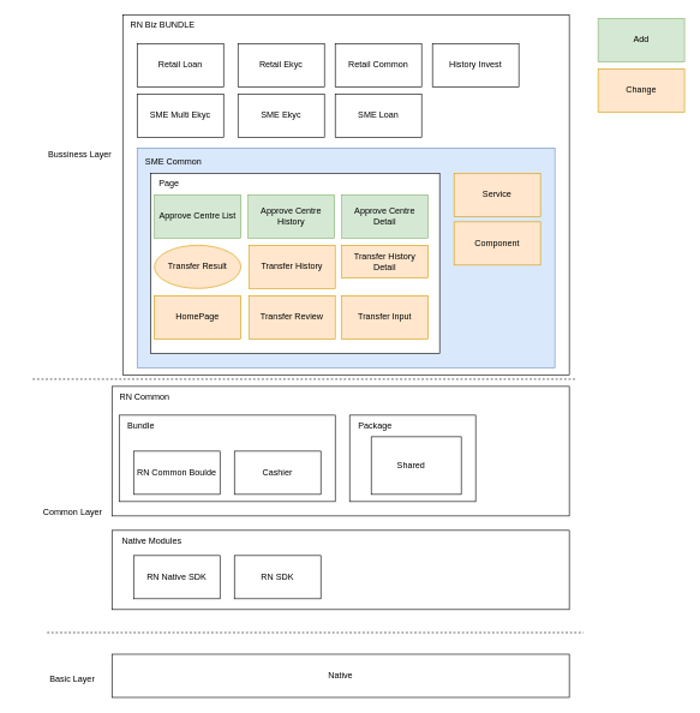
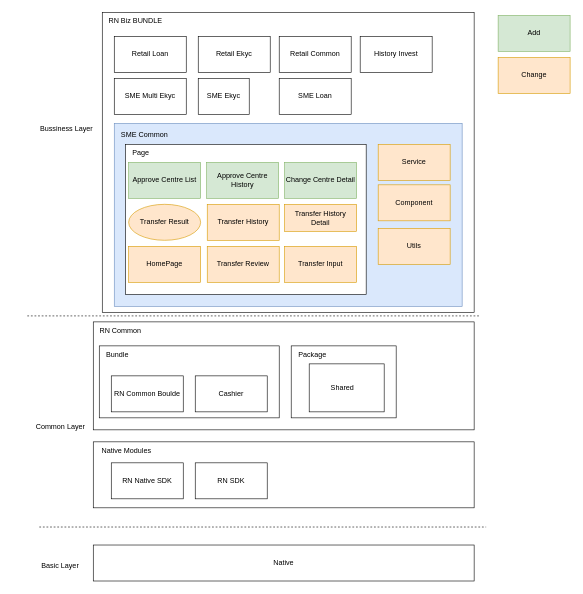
  <mxCell id="0" />
  <mxCell id="1" parent="0" />
  <mxCell id="2" value="" style="rounded=0;whiteSpace=wrap;html=1;" vertex="1" parent="1"><mxGeometry x="155" y="536" width="635" height="180" as="geometry" /></mxCell>
  <mxCell id="3" value="" style="rounded=0;whiteSpace=wrap;html=1;" vertex="1" parent="1"><mxGeometry x="485" y="576" width="175" height="120" as="geometry" /></mxCell>
  <mxCell id="4" value="" style="endArrow=none;dashed=1;html=1;rounded=0;" edge="1" parent="1"><mxGeometry width="50" height="50" relative="1" as="geometry"><mxPoint x="45" y="526" as="sourcePoint" /><mxPoint x="800" y="526" as="targetPoint" /></mxGeometry></mxCell>
  <mxCell id="5" value="Bussiness Layer" style="text;html=1;align=center;verticalAlign=middle;resizable=0;points=[];autosize=1;strokeColor=none;fillColor=none;" vertex="1" parent="1"><mxGeometry x="55" y="200" width="110" height="30" as="geometry" /></mxCell>
  <mxCell id="6" value="" style="rounded=0;whiteSpace=wrap;html=1;" vertex="1" parent="1"><mxGeometry x="170" y="20" width="620" height="500" as="geometry" /></mxCell>
  <mxCell id="7" value="RN Biz BUNDLE" style="text;html=1;align=center;verticalAlign=middle;resizable=0;points=[];autosize=1;strokeColor=none;fillColor=none;" vertex="1" parent="1"><mxGeometry x="170" y="20" width="110" height="30" as="geometry" /></mxCell>
  <mxCell id="8" value="Retail Loan" style="rounded=0;whiteSpace=wrap;html=1;" vertex="1" parent="1"><mxGeometry x="190" y="60" width="120" height="60" as="geometry" /></mxCell>
  <mxCell id="9" value="Retail Ekyc" style="rounded=0;whiteSpace=wrap;html=1;" vertex="1" parent="1"><mxGeometry x="330" y="60" width="120" height="60" as="geometry" /></mxCell>
  <mxCell id="10" value="History Invest" style="rounded=0;whiteSpace=wrap;html=1;" vertex="1" parent="1"><mxGeometry x="600" y="60" width="120" height="60" as="geometry" /></mxCell>
  <mxCell id="11" value="Retail Common" style="rounded=0;whiteSpace=wrap;html=1;" vertex="1" parent="1"><mxGeometry x="465" y="60" width="120" height="60" as="geometry" /></mxCell>
  <mxCell id="12" value="" style="rounded=0;whiteSpace=wrap;html=1;fillColor=#dae8fc;strokeColor=#6c8ebf;" vertex="1" parent="1"><mxGeometry x="190" y="205" width="580" height="305" as="geometry" /></mxCell>
  <mxCell id="13" value="SME Multi Ekyc" style="rounded=0;whiteSpace=wrap;html=1;" vertex="1" parent="1"><mxGeometry x="190" y="130" width="120" height="60" as="geometry" /></mxCell>
- <mxCell id="14" value="SME Ekyc" style="rounded=0;whiteSpace=wrap;html=1;" vertex="1" parent="1"><mxGeometry x="330" y="130" width="120" height="60" as="geometry" /></mxCell>
+ <mxCell id="14" value="SME Ekyc" style="rounded=0;whiteSpace=wrap;html=1;" vertex="1" parent="1"><mxGeometry x="330" y="130" width="85" height="60" as="geometry" /></mxCell>
  <mxCell id="15" value="SME Loan" style="rounded=0;whiteSpace=wrap;html=1;" vertex="1" parent="1"><mxGeometry x="465" y="130" width="120" height="60" as="geometry" /></mxCell>
  <mxCell id="16" value="SME Common" style="text;html=1;align=center;verticalAlign=middle;resizable=0;points=[];autosize=1;strokeColor=none;fillColor=none;" vertex="1" parent="1"><mxGeometry x="190" y="210" width="100" height="30" as="geometry" /></mxCell>
  <mxCell id="17" value="Common Layer" style="text;html=1;align=center;verticalAlign=middle;resizable=0;points=[];autosize=1;strokeColor=none;fillColor=none;" vertex="1" parent="1"><mxGeometry x="45" y="696" width="110" height="30" as="geometry" /></mxCell>
  <mxCell id="18" value="" style="rounded=0;whiteSpace=wrap;html=1;" vertex="1" parent="1"><mxGeometry x="165" y="576" width="300" height="120" as="geometry" /></mxCell>
  <mxCell id="19" value="RN Common Boulde" style="whiteSpace=wrap;html=1;" vertex="1" parent="1"><mxGeometry x="185" y="626" width="120" height="60" as="geometry" /></mxCell>
  <mxCell id="20" value="Cashier" style="whiteSpace=wrap;html=1;" vertex="1" parent="1"><mxGeometry x="325" y="626" width="120" height="60" as="geometry" /></mxCell>
  <mxCell id="21" value="" style="whiteSpace=wrap;html=1;" vertex="1" parent="1"><mxGeometry x="515" y="606" width="125" height="80" as="geometry" /></mxCell>
  <mxCell id="22" value="Bundle" style="text;html=1;align=center;verticalAlign=middle;resizable=0;points=[];autosize=1;strokeColor=none;fillColor=none;" vertex="1" parent="1"><mxGeometry x="165" y="576" width="60" height="30" as="geometry" /></mxCell>
  <mxCell id="23" value="Package" style="text;html=1;align=center;verticalAlign=middle;resizable=0;points=[];autosize=1;strokeColor=none;fillColor=none;" vertex="1" parent="1"><mxGeometry x="485" y="576" width="70" height="30" as="geometry" /></mxCell>
  <mxCell id="24" value="RN Common" style="text;html=1;align=center;verticalAlign=middle;resizable=0;points=[];autosize=1;strokeColor=none;fillColor=none;" vertex="1" parent="1"><mxGeometry x="155" y="536" width="90" height="30" as="geometry" /></mxCell>
  <mxCell id="25" value="" style="rounded=0;whiteSpace=wrap;html=1;" vertex="1" parent="1"><mxGeometry x="155" y="736" width="635" height="110" as="geometry" /></mxCell>
  <mxCell id="26" value="Native Modules" style="text;html=1;align=center;verticalAlign=middle;resizable=0;points=[];autosize=1;strokeColor=none;fillColor=none;" vertex="1" parent="1"><mxGeometry x="155" y="736" width="110" height="30" as="geometry" /></mxCell>
  <mxCell id="27" value="RN Native SDK" style="rounded=0;whiteSpace=wrap;html=1;" vertex="1" parent="1"><mxGeometry x="185" y="771" width="120" height="60" as="geometry" /></mxCell>
  <mxCell id="28" value="RN SDK" style="rounded=0;whiteSpace=wrap;html=1;" vertex="1" parent="1"><mxGeometry x="325" y="771" width="120" height="60" as="geometry" /></mxCell>
  <mxCell id="29" value="" style="endArrow=none;dashed=1;html=1;rounded=0;" edge="1" parent="1"><mxGeometry width="50" height="50" relative="1" as="geometry"><mxPoint x="65" y="878" as="sourcePoint" /><mxPoint x="810" y="878" as="targetPoint" /></mxGeometry></mxCell>
  <mxCell id="30" value="Basic Layer" style="text;html=1;strokeColor=none;fillColor=none;align=center;verticalAlign=middle;whiteSpace=wrap;rounded=0;" vertex="1" parent="1"><mxGeometry x="20" y="928" width="160" height="30" as="geometry" /></mxCell>
  <mxCell id="31" value="Native" style="rounded=0;whiteSpace=wrap;html=1;" vertex="1" parent="1"><mxGeometry x="155" y="908" width="635" height="60" as="geometry" /></mxCell>
  <mxCell id="32" value="" style="rounded=0;whiteSpace=wrap;html=1;" vertex="1" parent="1"><mxGeometry x="209" y="240" width="401" height="250" as="geometry" /></mxCell>
  <mxCell id="33" value="Page" style="text;html=1;align=center;verticalAlign=middle;resizable=0;points=[];autosize=1;strokeColor=none;fillColor=none;" vertex="1" parent="1"><mxGeometry x="209" y="240" width="50" height="30" as="geometry" /></mxCell>
  <mxCell id="34" value="Approve Centre List" style="rounded=0;whiteSpace=wrap;html=1;fillColor=#d5e8d4;strokeColor=#82b366;" vertex="1" parent="1"><mxGeometry x="214" y="270" width="120" height="60" as="geometry" /></mxCell>
  <mxCell id="35" value="Approve Centre History" style="rounded=0;whiteSpace=wrap;html=1;fillColor=#d5e8d4;strokeColor=#82b366;" vertex="1" parent="1"><mxGeometry x="344" y="270" width="120" height="60" as="geometry" /></mxCell>
- <mxCell id="36" value="Approve Centre Detail" style="rounded=0;whiteSpace=wrap;html=1;fillColor=#d5e8d4;strokeColor=#82b366;" vertex="1" parent="1"><mxGeometry x="474" y="270" width="120" height="60" as="geometry" /></mxCell>
+ <mxCell id="36" value="Change Centre Detail" style="rounded=0;whiteSpace=wrap;html=1;fillColor=#d5e8d4;strokeColor=#82b366;" vertex="1" parent="1"><mxGeometry x="474" y="270" width="120" height="60" as="geometry" /></mxCell>
  <mxCell id="37" value="Add" style="rounded=0;whiteSpace=wrap;html=1;fillColor=#d5e8d4;strokeColor=#82b366;" vertex="1" parent="1"><mxGeometry x="830" y="25" width="120" height="60" as="geometry" /></mxCell>
  <mxCell id="38" value="Transfer Input" style="rounded=0;whiteSpace=wrap;html=1;fillColor=#ffe6cc;strokeColor=#d79b00;" vertex="1" parent="1"><mxGeometry x="474" y="410" width="120" height="60" as="geometry" /></mxCell>
  <mxCell id="39" value="Transfer Result" style="ellipse;whiteSpace=wrap;html=1;fillColor=#ffe6cc;strokeColor=#d79b00;" vertex="1" parent="1"><mxGeometry x="214" y="340" width="120" height="60" as="geometry" /></mxCell>
  <mxCell id="40" value="Transfer Review" style="rounded=0;whiteSpace=wrap;html=1;fillColor=#ffe6cc;strokeColor=#d79b00;" vertex="1" parent="1"><mxGeometry x="345" y="410" width="120" height="60" as="geometry" /></mxCell>
  <mxCell id="41" value="Transfer History" style="rounded=0;whiteSpace=wrap;html=1;fillColor=#ffe6cc;strokeColor=#d79b00;" vertex="1" parent="1"><mxGeometry x="345" y="340" width="120" height="60" as="geometry" /></mxCell>
  <mxCell id="42" value="Transfer History Detail" style="rounded=0;whiteSpace=wrap;html=1;fillColor=#ffe6cc;strokeColor=#d79b00;" vertex="1" parent="1"><mxGeometry x="474" y="340" width="120" height="45" as="geometry" /></mxCell>
  <mxCell id="43" value="Change" style="rounded=0;whiteSpace=wrap;html=1;fillColor=#ffe6cc;strokeColor=#d79b00;" vertex="1" parent="1"><mxGeometry x="830" y="95" width="120" height="60" as="geometry" /></mxCell>
  <mxCell id="44" value="Service" style="rounded=0;whiteSpace=wrap;html=1;fillColor=#ffe6cc;strokeColor=#d79b00;" vertex="1" parent="1"><mxGeometry x="630" y="240" width="120" height="60" as="geometry" /></mxCell>
  <mxCell id="45" value="Component" style="rounded=0;whiteSpace=wrap;html=1;fillColor=#ffe6cc;strokeColor=#d79b00;" vertex="1" parent="1"><mxGeometry x="630" y="307.5" width="120" height="60" as="geometry" /></mxCell>
+ <mxCell id="46" value="Utils" style="rounded=0;whiteSpace=wrap;html=1;fillColor=#ffe6cc;strokeColor=#d79b00;" vertex="1" parent="1"><mxGeometry x="630" y="380" width="120" height="60" as="geometry" /></mxCell>
  <mxCell id="47" value="Shared" style="text;html=1;align=center;verticalAlign=middle;resizable=0;points=[];autosize=1;strokeColor=none;fillColor=none;" vertex="1" parent="1"><mxGeometry x="540" y="631" width="60" height="30" as="geometry" /></mxCell>
  <mxCell id="48" value="HomePage" style="rounded=0;whiteSpace=wrap;html=1;fillColor=#ffe6cc;strokeColor=#d79b00;" vertex="1" parent="1"><mxGeometry x="214" y="410" width="120" height="60" as="geometry" /></mxCell>
